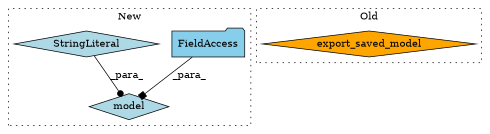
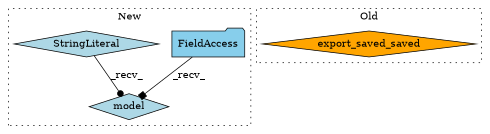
  digraph {
    node [a=32 fillcolor=lightblue shape=diamond style=filled]
    n1 [l="5,1" label=model s="22563,22592"]
    n2 [a=22 fillcolor=skyblue l=18 label=FieldAccess s=22544 shape=folder]
    n3 [a=45 l=24 label=StringLiteral s=22568]
-   n4 [fillcolor=orange l="19,1" label=export_saved_model s="16872,16949"]
+   n4 [fillcolor=orange l="19,1" label=export_saved_saved s="16872,16949"]
    subgraph cluster_1 {
      label=New
      style=dotted
      n1
      n2
      n3
    }
    subgraph cluster_2 {
      label=Old
      style=dotted
      n4
    }
-   n2 -> n1 [arrowhead=box label=_para_]
-   n3 -> n1 [arrowhead=dot label=_para_]
+   n2 -> n1 [arrowhead=box label=_recv_]
+   n3 -> n1 [arrowhead=dot label=_recv_]
  }
